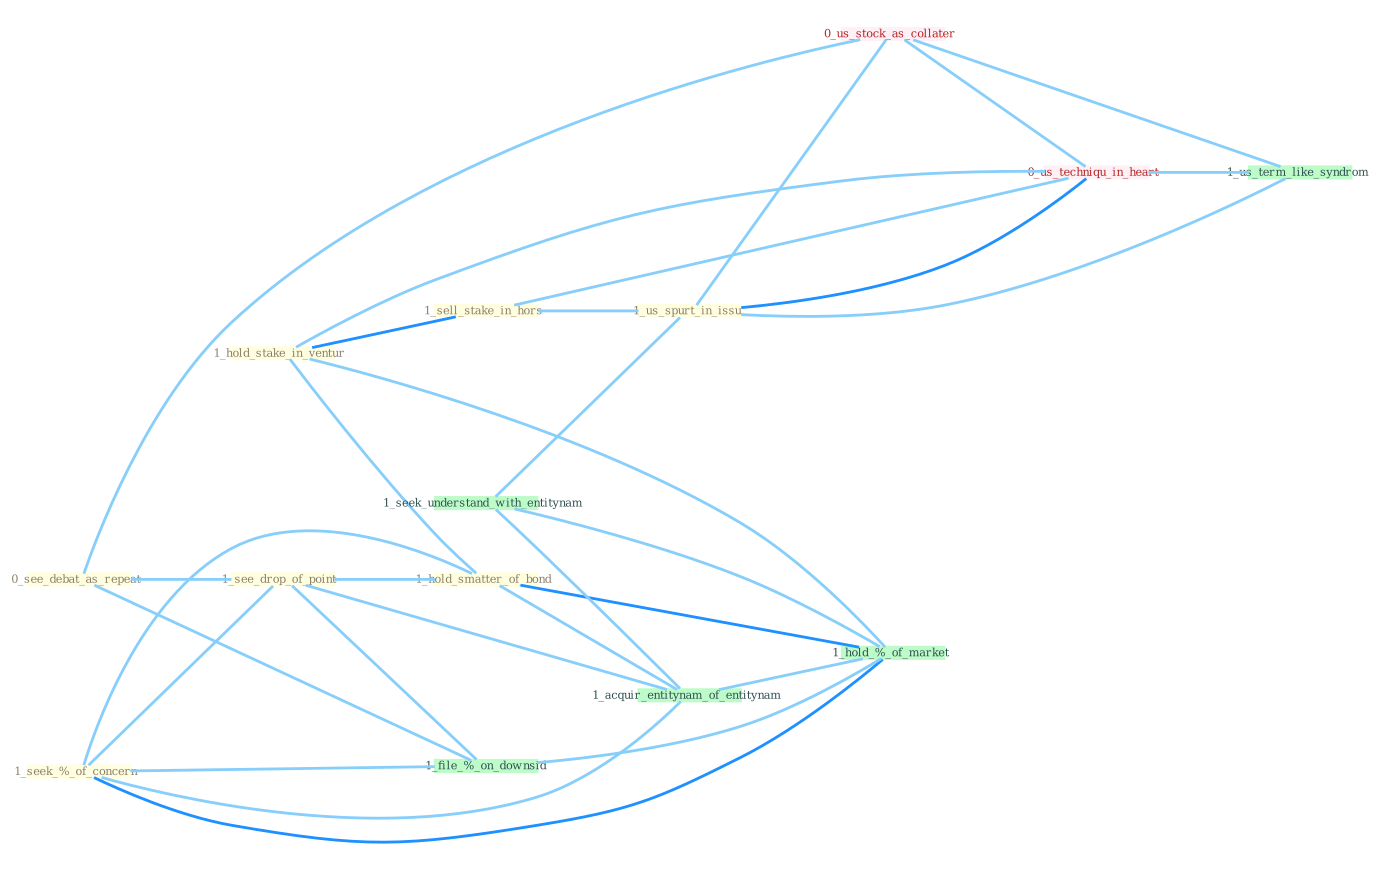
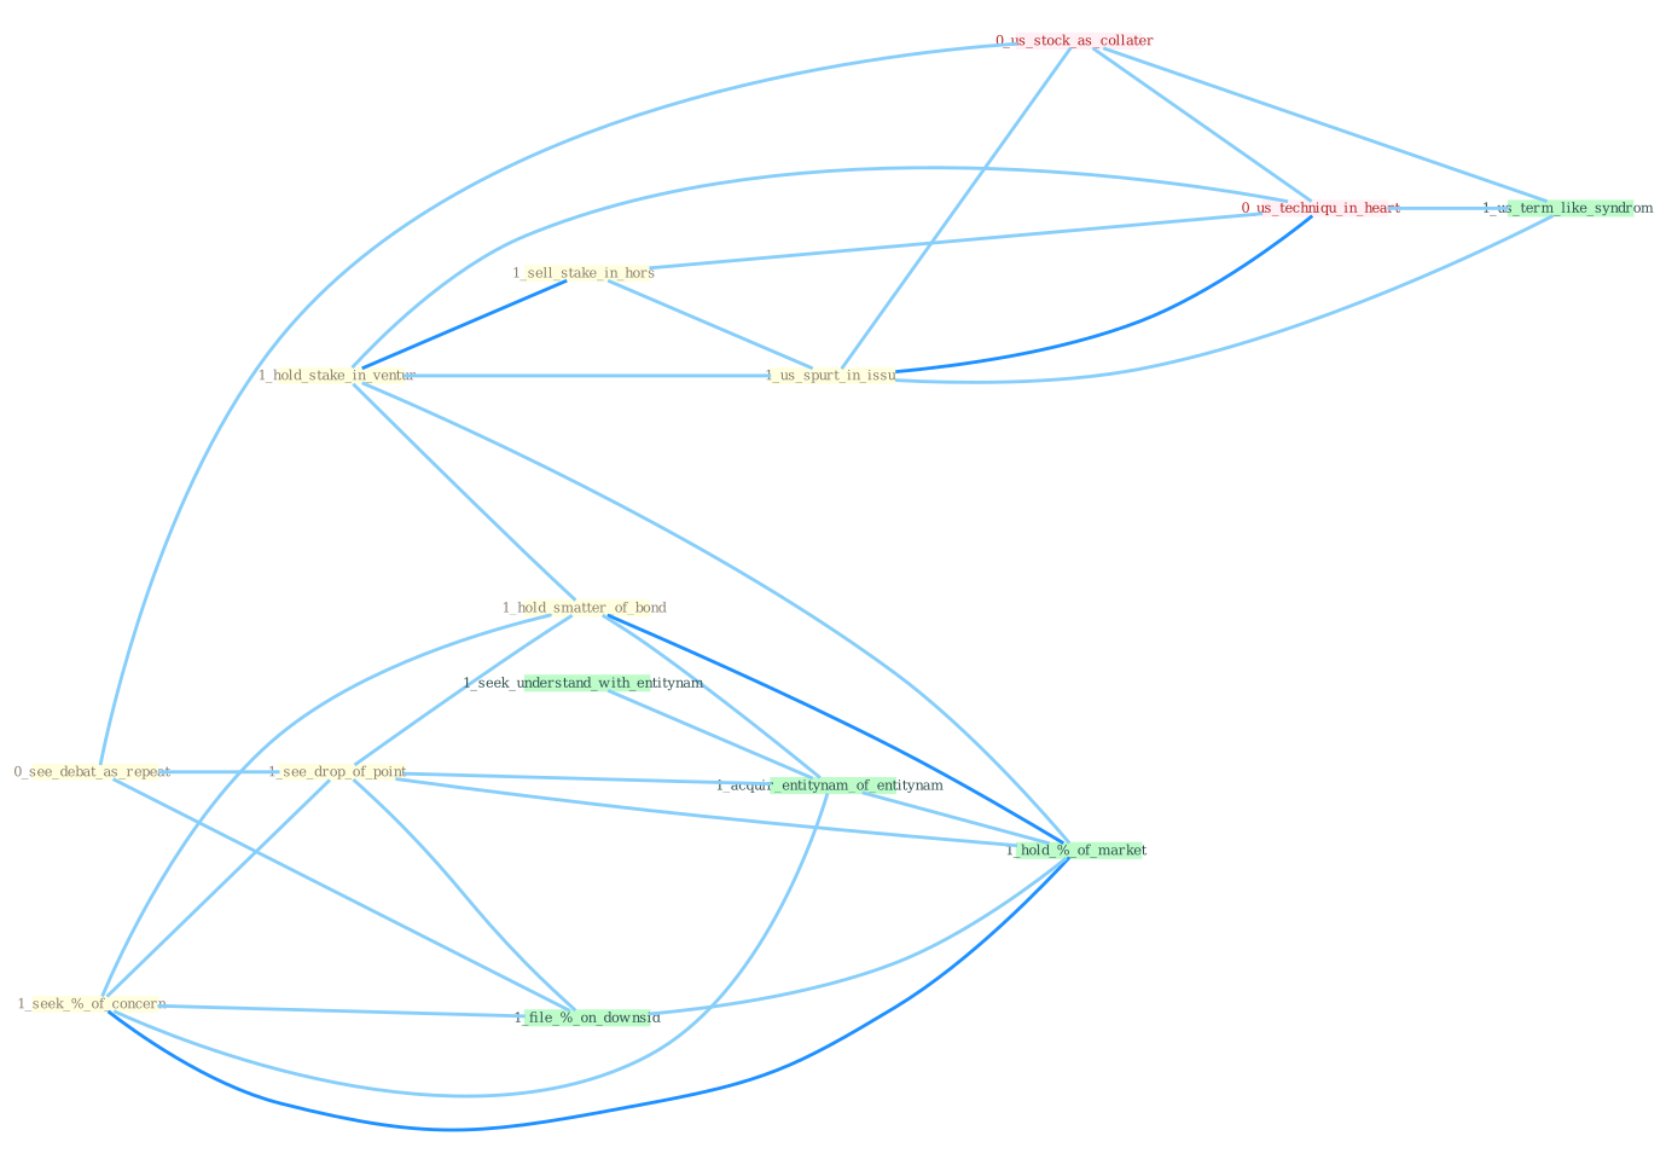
  graph {
    rankdir=LR
    node [color="#ffffe0" fixedsize=true fontcolor="#8b7d6b" fontsize=4 shape=polygon style=filled]
    edge [color="#87cefa" w=1]
    "1_hold_stake_in_ventur " [height=.06 width=.5]
    "0_see_debat_as_repeat " [height=.06 width=.5]
    "1_sell_stake_in_hors " [height=.06 width=.5]
    "1_seek_%_of_concern " [height=.06 width=.5]
    "1_us_spurt_in_issu " [height=.06 width=.5]
    "1_see_drop_of_point " [height=.06 width=.5]
    "1_hold_smatter_of_bond " [height=.06 width=.5]
    "0_us_stock_as_collater " [color="#fff0f5" fontcolor="#b22222" height=.06 width=.5]
    "0_us_techniqu_in_heart " [color="#fff0f5" fontcolor="#b22222" height=.06 width=.5]
    "1_hold_%_of_market " [color="#BDFCC9" fontcolor="#2f4f4f" height=.06 width=.5]
    n11 [color="#BDFCC9" fontcolor="#2f4f4f" height=.06 label="1_file_%_on_downsid" width=.5]
    "1_acquir_entitynam_of_entitynam " [color="#BDFCC9" fontcolor="#2f4f4f" height=.06 width=.5]
    "1_us_term_like_syndrom " [color="#BDFCC9" fontcolor="#2f4f4f" height=.06 width=.5]
    "1_seek_understand_with_entitynam " [color="#BDFCC9" fontcolor="#2f4f4f" height=.06 width=.5]
    subgraph sub_1 {
      "1_hold_stake_in_ventur "
      "0_see_debat_as_repeat "
      "1_sell_stake_in_hors "
      "1_seek_%_of_concern "
      "1_us_spurt_in_issu "
      "1_see_drop_of_point "
      "1_hold_smatter_of_bond "
    }
    subgraph sub_2 {
      "0_us_stock_as_collater "
      "0_us_techniqu_in_heart "
    }
    "1_hold_stake_in_ventur " -- "1_sell_stake_in_hors " [color="#1e90ff" w=2]
-   "1_seek_understand_with_entitynam " -- "1_us_spurt_in_issu "
+   "1_hold_stake_in_ventur " -- "1_us_spurt_in_issu "
    "1_hold_stake_in_ventur " -- "1_hold_smatter_of_bond "
    "1_hold_stake_in_ventur " -- "0_us_techniqu_in_heart "
    "1_hold_stake_in_ventur " -- "1_hold_%_of_market "
    "0_see_debat_as_repeat " -- "1_see_drop_of_point "
    "0_see_debat_as_repeat " -- "0_us_stock_as_collater "
    "0_see_debat_as_repeat " -- n11
    "1_sell_stake_in_hors " -- "1_us_spurt_in_issu "
    "1_sell_stake_in_hors " -- "0_us_techniqu_in_heart "
    "1_seek_%_of_concern " -- "1_see_drop_of_point "
    "1_seek_%_of_concern " -- "1_hold_smatter_of_bond "
    "1_seek_%_of_concern " -- "1_hold_%_of_market " [color="#1e90ff" w=2]
    "1_seek_%_of_concern " -- n11
    "1_seek_%_of_concern " -- "1_acquir_entitynam_of_entitynam "
    "1_us_spurt_in_issu " -- "0_us_stock_as_collater "
    "1_us_spurt_in_issu " -- "0_us_techniqu_in_heart " [color="#1e90ff" w=2]
    "1_us_spurt_in_issu " -- "1_us_term_like_syndrom "
    "1_see_drop_of_point " -- "1_hold_smatter_of_bond "
-   "1_seek_understand_with_entitynam " -- "1_hold_%_of_market "
+   "1_see_drop_of_point " -- "1_hold_%_of_market "
    "1_see_drop_of_point " -- n11
    "1_see_drop_of_point " -- "1_acquir_entitynam_of_entitynam "
    "1_hold_smatter_of_bond " -- "1_hold_%_of_market " [color="#1e90ff" w=2]
    "1_hold_smatter_of_bond " -- "1_acquir_entitynam_of_entitynam "
    "0_us_stock_as_collater " -- "0_us_techniqu_in_heart "
    "0_us_stock_as_collater " -- "1_us_term_like_syndrom "
    "0_us_techniqu_in_heart " -- "1_us_term_like_syndrom "
    n11 -- "1_hold_%_of_market "
    "1_acquir_entitynam_of_entitynam " -- "1_hold_%_of_market "
    "1_seek_understand_with_entitynam " -- "1_acquir_entitynam_of_entitynam "
  }
